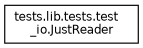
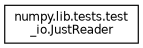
  digraph {
    rankdir=LR
-   n1 [color=black fillcolor=white fontname=Helvetica fontsize=10 height=0.2 label="tests.lib.tests.test\l_io.JustReader" shape=record style=filled width=0.4]
+   n1 [color=black fillcolor=white fontname=Helvetica fontsize=10 height=0.2 label="numpy.lib.tests.test\l_io.JustReader" shape=record style=filled width=0.4]
  }
